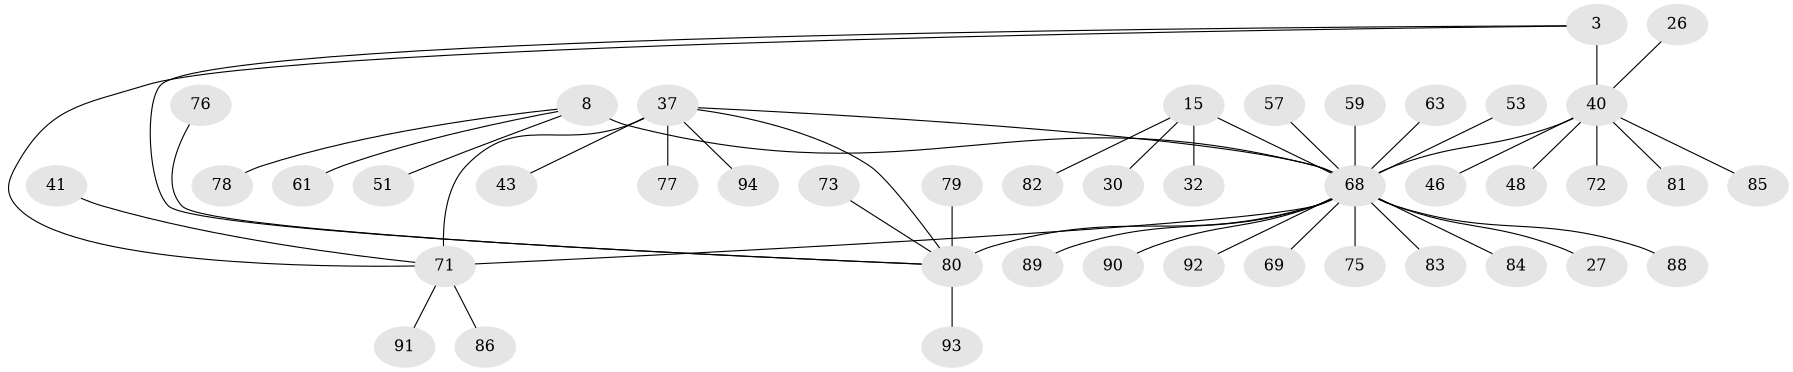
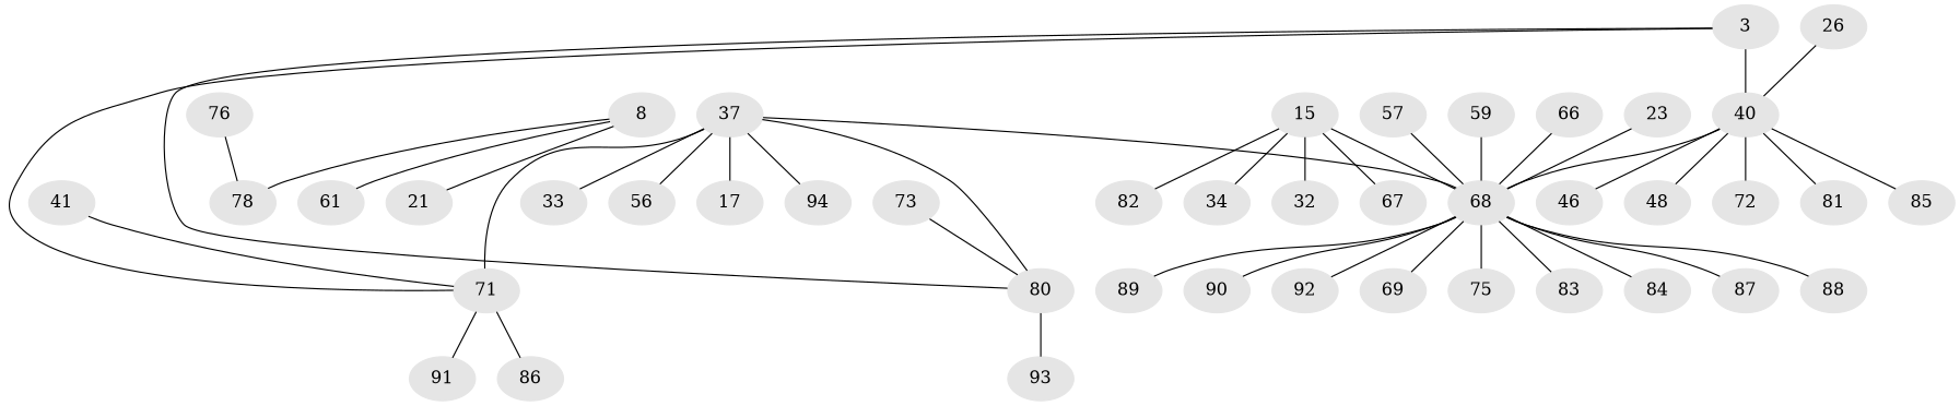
  graph {
    node [color=gray90 style=filled]
    3 [super="+1"]
    40 [super="+4+25"]
    71 [super="+50"]
    80 [super="+19+34+38+47+55+62+64"]
    68 [super="+16+31+54+33+44+45+20"]
    46 [super="+21"]
    48
    72
    81
    85 [super="+58"]
    86 [super="+66"]
    91
    93
    8 [super="+7"]
-   51
+   51 [label=21]
    61
    78
    69
    75
    83
    84
-   87 [super="+39" label=27]
+   87 [super="+39"]
    88
    89
    90 [super="+70"]
    92
    15 [super="+14"]
-   30
+   30 [label=34]
    32
+   67 [super="+49+52"]
    82
    26
    37 [super="+12+22+24"]
-   43
-   77
+   43 [label=33]
+   56
+   77 [label=17]
    94
    41
-   53
+   53 [label=23]
    57
    59
-   63 [super="+36"]
+   63 [super="+36" label=66]
    73
    76 [super="+65"]
-   79
    3 -- 40 [weight=4]
    3 -- 71
    3 -- 80
    40 -- 68 [weight=2]
    40 -- 46
    40 -- 48
    40 -- 72
    40 -- 81
    40 -- 85
    71 -- 86
    71 -- 91
    80 -- 93
-   68 -- 71
-   68 -- 80 [weight=6]
    68 -- 69
    68 -- 75
    68 -- 83
    68 -- 84
    68 -- 87 [weight=2]
    68 -- 88
    68 -- 89
    68 -- 90
    68 -- 92
-   8 -- 68 [weight=5]
    8 -- 51
    8 -- 61
    8 -- 78
    15 -- 68 [weight=4]
    15 -- 30
    15 -- 32
+   15 -- 67
    15 -- 82
    26 -- 40
    37 -- 71 [weight=4]
    37 -- 80
    37 -- 68 [weight=2]
    37 -- 43
+   37 -- 56
    37 -- 77
    37 -- 94
    41 -- 71
    53 -- 68
    57 -- 68
    59 -- 68
    63 -- 68
    73 -- 80
-   76 -- 80
-   79 -- 80
+   76 -- 78
  }
